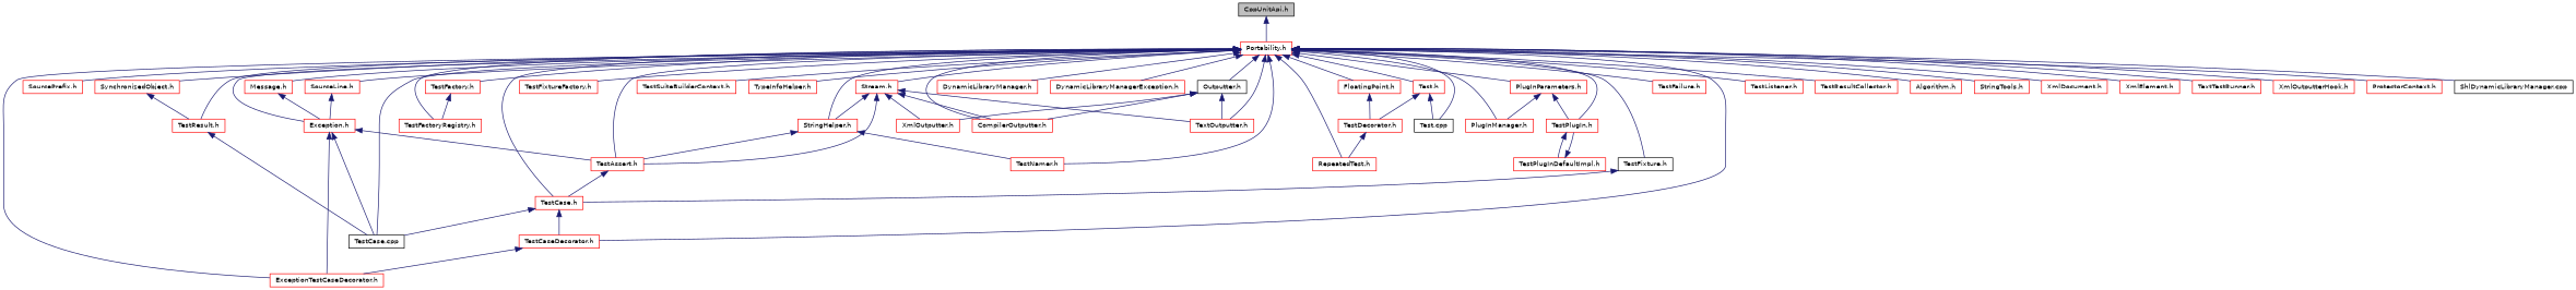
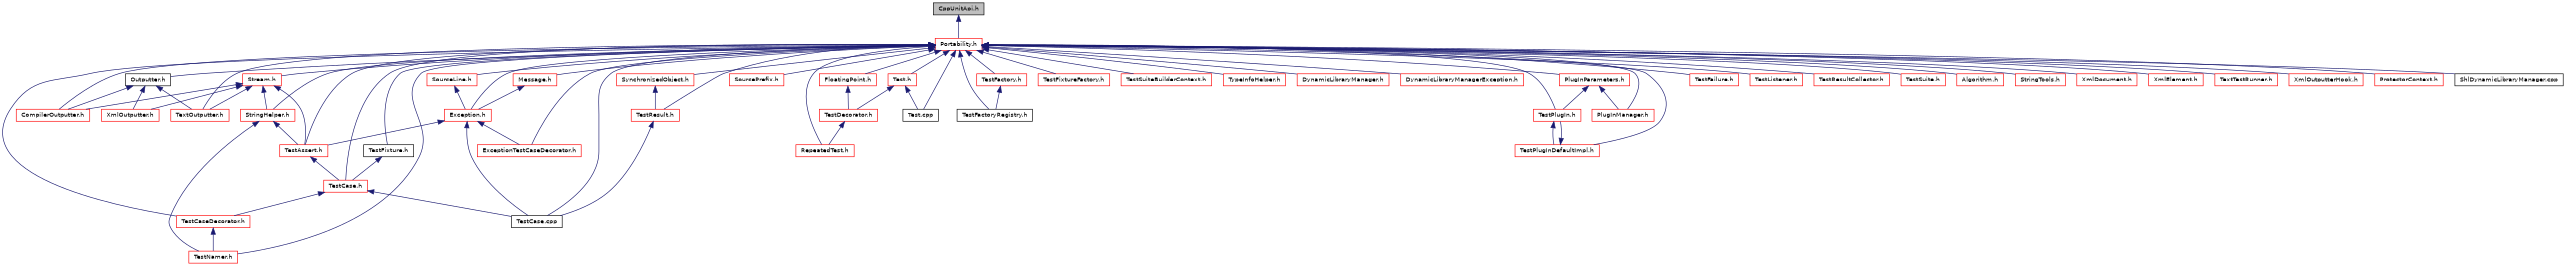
  digraph {
    node [color=red fillcolor=white fontname=Helvetica fontsize=10 shape=record style=filled]
    edge [color=midnightblue dir=back fontname=Helvetica fontsize=10 labelfontname=Helvetica labelfontsize=10 style=solid]
    n1 [color=black fillcolor=grey75 fontcolor=black height=0.2 label="CppUnitApi.h" width=0.4]
    n2 [height=0.2 label="Portability.h" width=0.4]
    n3 [height=0.2 label="CompilerOutputter.h" width=0.4]
    n4 [height=0.2 label="SourcePrefix.h" width=0.4]
    n5 [height=0.2 label="Exception.h" width=0.4]
    n6 [height=0.2 label="ExceptionTestCaseDecorator.h" width=0.4]
    n7 [height=0.2 label="TestAssert.h" width=0.4]
    n8 [height=0.2 label="TestCase.h" width=0.4]
    n9 [height=0.2 label="TestCaseDecorator.h" width=0.4]
    n10 [color=black height=0.2 label="TestCase.cpp" width=0.4]
    n11 [height=0.2 label="RepeatedTest.h" width=0.4]
    n12 [height=0.2 label="TestFactory.h" width=0.4]
-   n13 [height=0.2 label="TestFactoryRegistry.h" width=0.4]
+   n13 [color=black height=0.2 label="TestFactoryRegistry.h" width=0.4]
    n14 [height=0.2 label="TestFixtureFactory.h" width=0.4]
    n15 [height=0.2 label="TestNamer.h" width=0.4]
    n16 [height=0.2 label="TestSuiteBuilderContext.h" width=0.4]
    n17 [height=0.2 label="TypeInfoHelper.h" width=0.4]
    n18 [height=0.2 label="Message.h" width=0.4]
    n19 [color=black height=0.2 label="Outputter.h" width=0.4]
    n20 [height=0.2 label="TextOutputter.h" width=0.4]
    n21 [height=0.2 label="DynamicLibraryManager.h" width=0.4]
    n22 [height=0.2 label="DynamicLibraryManagerException.h" width=0.4]
    n23 [height=0.2 label="PlugInManager.h" width=0.4]
    n24 [height=0.2 label="PlugInParameters.h" width=0.4]
    n25 [height=0.2 label="TestPlugIn.h" width=0.4]
    n26 [height=0.2 label="TestPlugInDefaultImpl.h" width=0.4]
    n27 [height=0.2 label="FloatingPoint.h" width=0.4]
    n28 [height=0.2 label="Stream.h" width=0.4]
    n29 [height=0.2 label="StringHelper.h" width=0.4]
    n30 [height=0.2 label="SourceLine.h" width=0.4]
    n31 [height=0.2 label="SynchronizedObject.h" width=0.4]
    n32 [height=0.2 label="TestResult.h" width=0.4]
    n33 [height=0.2 label="Test.h" width=0.4]
    n34 [color=black height=0.2 label="Test.cpp" width=0.4]
    n35 [height=0.2 label="TestFailure.h" width=0.4]
    n36 [color=black height=0.2 label="TestFixture.h" width=0.4]
    n37 [height=0.2 label="TestListener.h" width=0.4]
    n38 [height=0.2 label="TestResultCollector.h" width=0.4]
+   n39 [height=0.2 label="TestSuite.h" width=0.4]
    n40 [height=0.2 label="Algorithm.h" width=0.4]
    n41 [height=0.2 label="StringTools.h" width=0.4]
    n42 [height=0.2 label="XmlDocument.h" width=0.4]
    n43 [height=0.2 label="XmlElement.h" width=0.4]
    n44 [height=0.2 label="TextTestRunner.h" width=0.4]
    n45 [height=0.2 label="XmlOutputterHook.h" width=0.4]
    n46 [height=0.2 label="ProtectorContext.h" width=0.4]
    n47 [color=black height=0.2 label="ShlDynamicLibraryManager.cpp" width=0.4]
    n48 [height=0.2 label="TestDecorator.h" width=0.4]
    n49 [height=0.2 label="XmlOutputter.h" width=0.4]
    n1 -> n2
    n2 -> n3
    n2 -> n4
    n2 -> n5
    n2 -> n6
    n2 -> n7
    n2 -> n8
    n2 -> n9
    n2 -> n10
    n2 -> n11
    n2 -> n12
    n2 -> n13
    n2 -> n14
    n2 -> n15
    n2 -> n16
    n2 -> n17
    n2 -> n18
    n2 -> n19
    n2 -> n20
    n2 -> n21
    n2 -> n22
    n2 -> n23
    n2 -> n24
    n2 -> n25
+   n2 -> n26
    n2 -> n27
    n2 -> n28
    n2 -> n29
    n2 -> n30
    n2 -> n31
    n2 -> n32
    n2 -> n33
    n2 -> n34
    n2 -> n35
    n2 -> n36
    n2 -> n37
    n2 -> n38
+   n2 -> n39
    n2 -> n40
    n2 -> n41
    n2 -> n42
    n2 -> n43
    n2 -> n44
    n2 -> n45
    n2 -> n46
    n2 -> n47
    n5 -> n6
    n5 -> n7
    n5 -> n10
    n7 -> n8
    n8 -> n9
    n8 -> n10
-   n9 -> n6
+   n9 -> n15
    n12 -> n13
    n18 -> n5
    n19 -> n3
    n19 -> n20
    n19 -> n49
    n24 -> n23
    n24 -> n25
    n25 -> n26
    n26 -> n25
    n27 -> n48
    n28 -> n3
    n28 -> n7
    n28 -> n20
    n28 -> n29
    n28 -> n49
    n29 -> n7
    n29 -> n15
    n30 -> n5
    n31 -> n32
    n32 -> n10
    n33 -> n34
    n33 -> n48
    n36 -> n8
    n48 -> n11
  }
